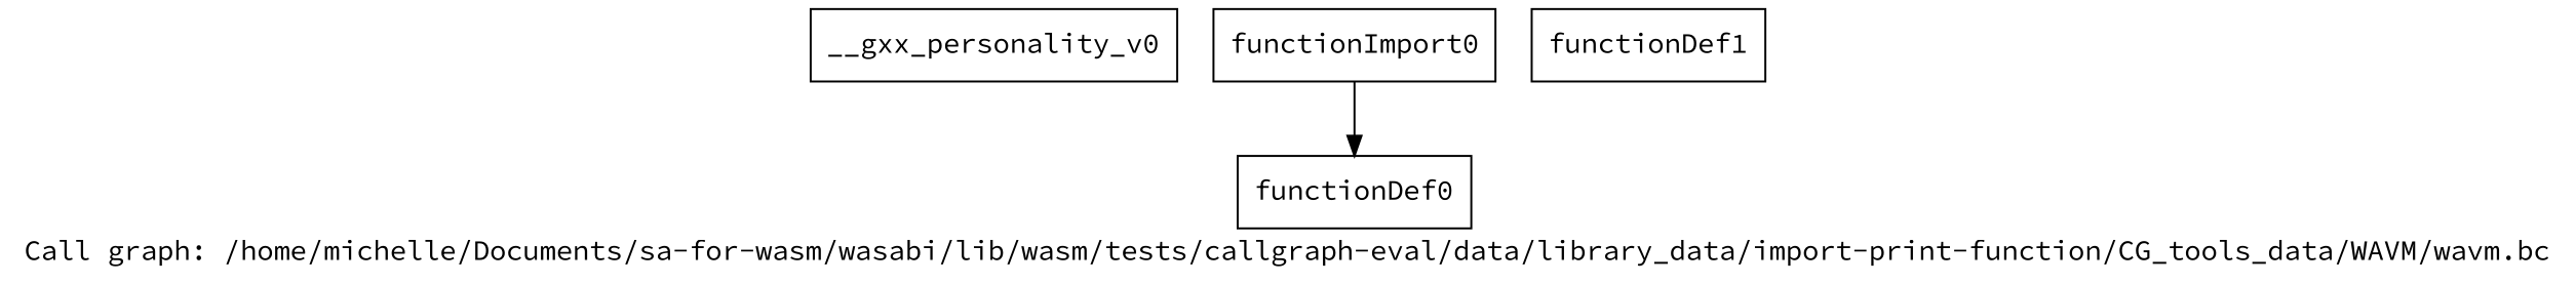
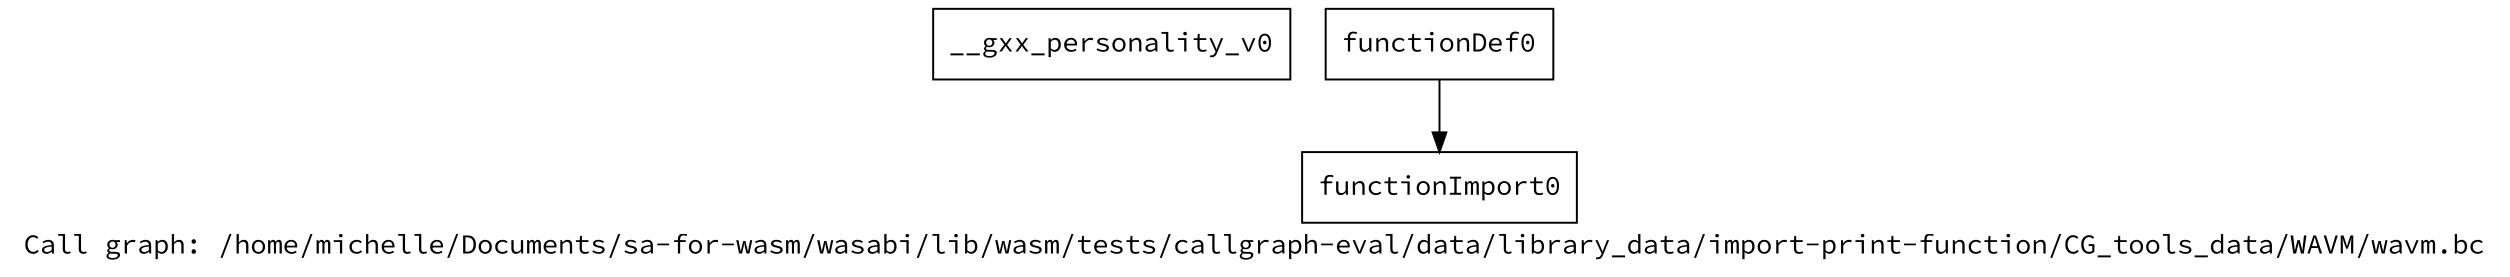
  digraph {
    label="Call graph: /home/michelle/Documents/sa-for-wasm/wasabi/lib/wasm/tests/callgraph-eval/data/library_data/import-print-function/CG_tools_data/WAVM/wavm.bc"
    fontname="Source Code Pro"
    node [shape=record fontname="Source Code Pro"]
    n1 [label="{__gxx_personality_v0}"]
    n2 [label="{functionImport0}"]
    n3 [label="{functionDef0}"]
-   n4 [label="{functionDef1}"]
-   n2 -> n3 [fontname="Source Code Pro"]
+   n3 -> n2 [fontname="Source Code Pro"]
  }
